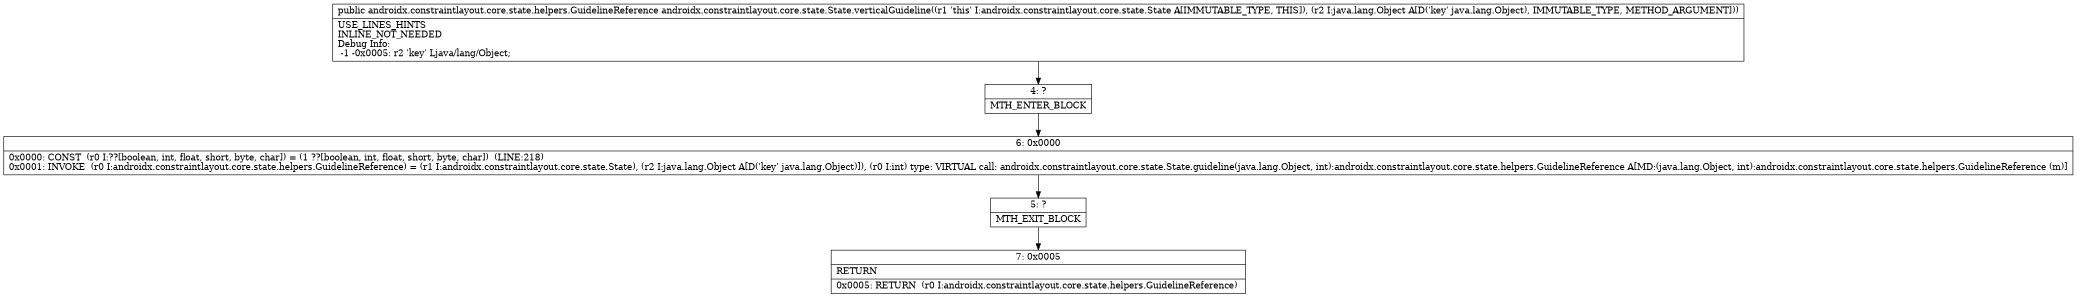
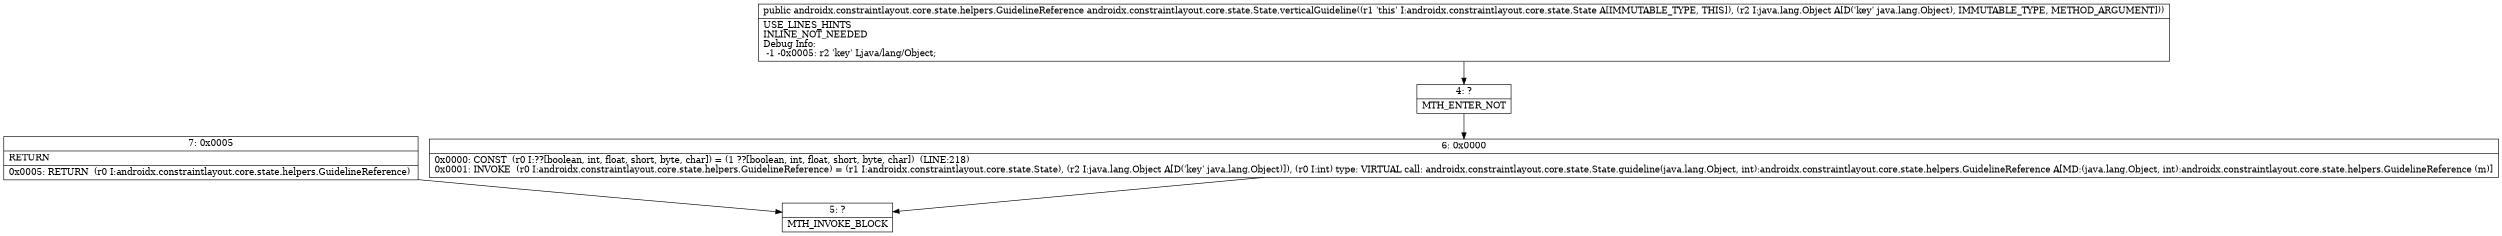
  digraph {
    node [shape=record]
-   n1 [label="{4\:\ ?|MTH_ENTER_BLOCK\l}"]
+   n1 [label="{4\:\ ?|MTH_ENTER_NOT\l}"]
    n2 [label="{6\:\ 0x0000|0x0000: CONST  (r0 I:??[boolean, int, float, short, byte, char]) = (1 ??[boolean, int, float, short, byte, char])  (LINE:218)\l0x0001: INVOKE  (r0 I:androidx.constraintlayout.core.state.helpers.GuidelineReference) = (r1 I:androidx.constraintlayout.core.state.State), (r2 I:java.lang.Object A[D('key' java.lang.Object)]), (r0 I:int) type: VIRTUAL call: androidx.constraintlayout.core.state.State.guideline(java.lang.Object, int):androidx.constraintlayout.core.state.helpers.GuidelineReference A[MD:(java.lang.Object, int):androidx.constraintlayout.core.state.helpers.GuidelineReference (m)]\l}"]
-   n3 [label="{5\:\ ?|MTH_EXIT_BLOCK\l}"]
+   n3 [label="{5\:\ ?|MTH_INVOKE_BLOCK\l}"]
    n4 [label="{7\:\ 0x0005|RETURN\l|0x0005: RETURN  (r0 I:androidx.constraintlayout.core.state.helpers.GuidelineReference) \l}"]
    n5 [label="{public androidx.constraintlayout.core.state.helpers.GuidelineReference androidx.constraintlayout.core.state.State.verticalGuideline((r1 'this' I:androidx.constraintlayout.core.state.State A[IMMUTABLE_TYPE, THIS]), (r2 I:java.lang.Object A[D('key' java.lang.Object), IMMUTABLE_TYPE, METHOD_ARGUMENT]))  | USE_LINES_HINTS\lINLINE_NOT_NEEDED\lDebug Info:\l  \-1 \-0x0005: r2 'key' Ljava\/lang\/Object;\l}"]
    n1 -> n2
    n2 -> n3
-   n3 -> n4
+   n4 -> n3
    n5 -> n1
  }
